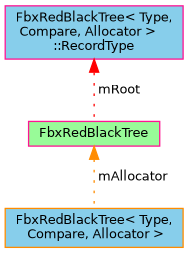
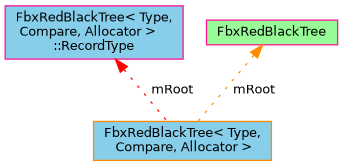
  digraph {
    node [color=deeppink fillcolor=skyblue fontname=Helvetica fontsize=10 shape=record style=filled]
    edge [dir=back fontname=Helvetica fontsize=10 labelfontname=Helvetica labelfontsize=10 style=dotted]
    n1 [color=darkorange fontcolor=black height=0.2 label="FbxRedBlackTree\< Type,\l Compare, Allocator \>" width=0.4]
    n2 [height=0.2 label="FbxRedBlackTree\< Type,\l Compare, Allocator \>\l::RecordType" width=0.4]
    n3 [fillcolor=palegreen height=0.2 label=FbxRedBlackTree width=0.4]
-   n2 -> n3 [color=red label=" mRoot"]
-   n3 -> n1 [color=darkorange label=" mAllocator"]
+   n2 -> n1 [color=red label=" mRoot"]
+   n3 -> n1 [color=darkorange label=" mRoot"]
  }
